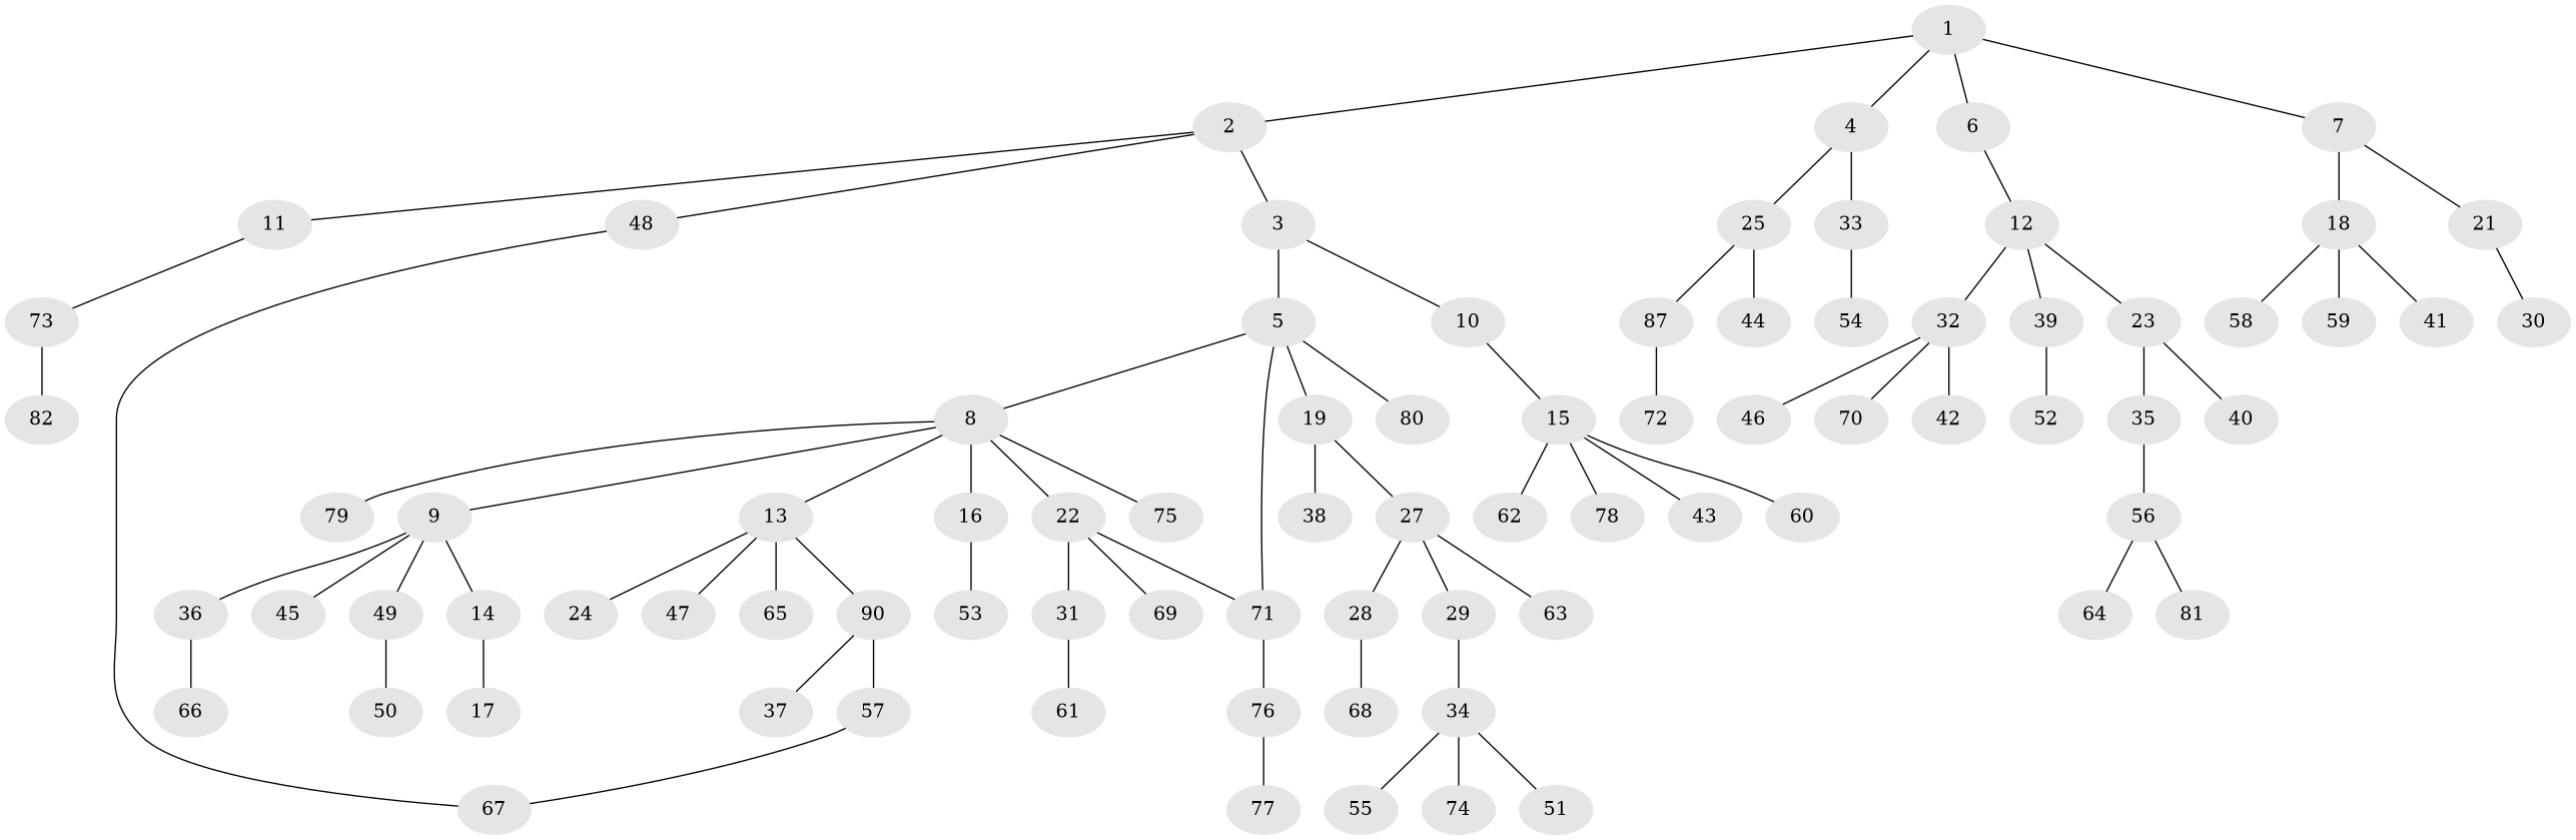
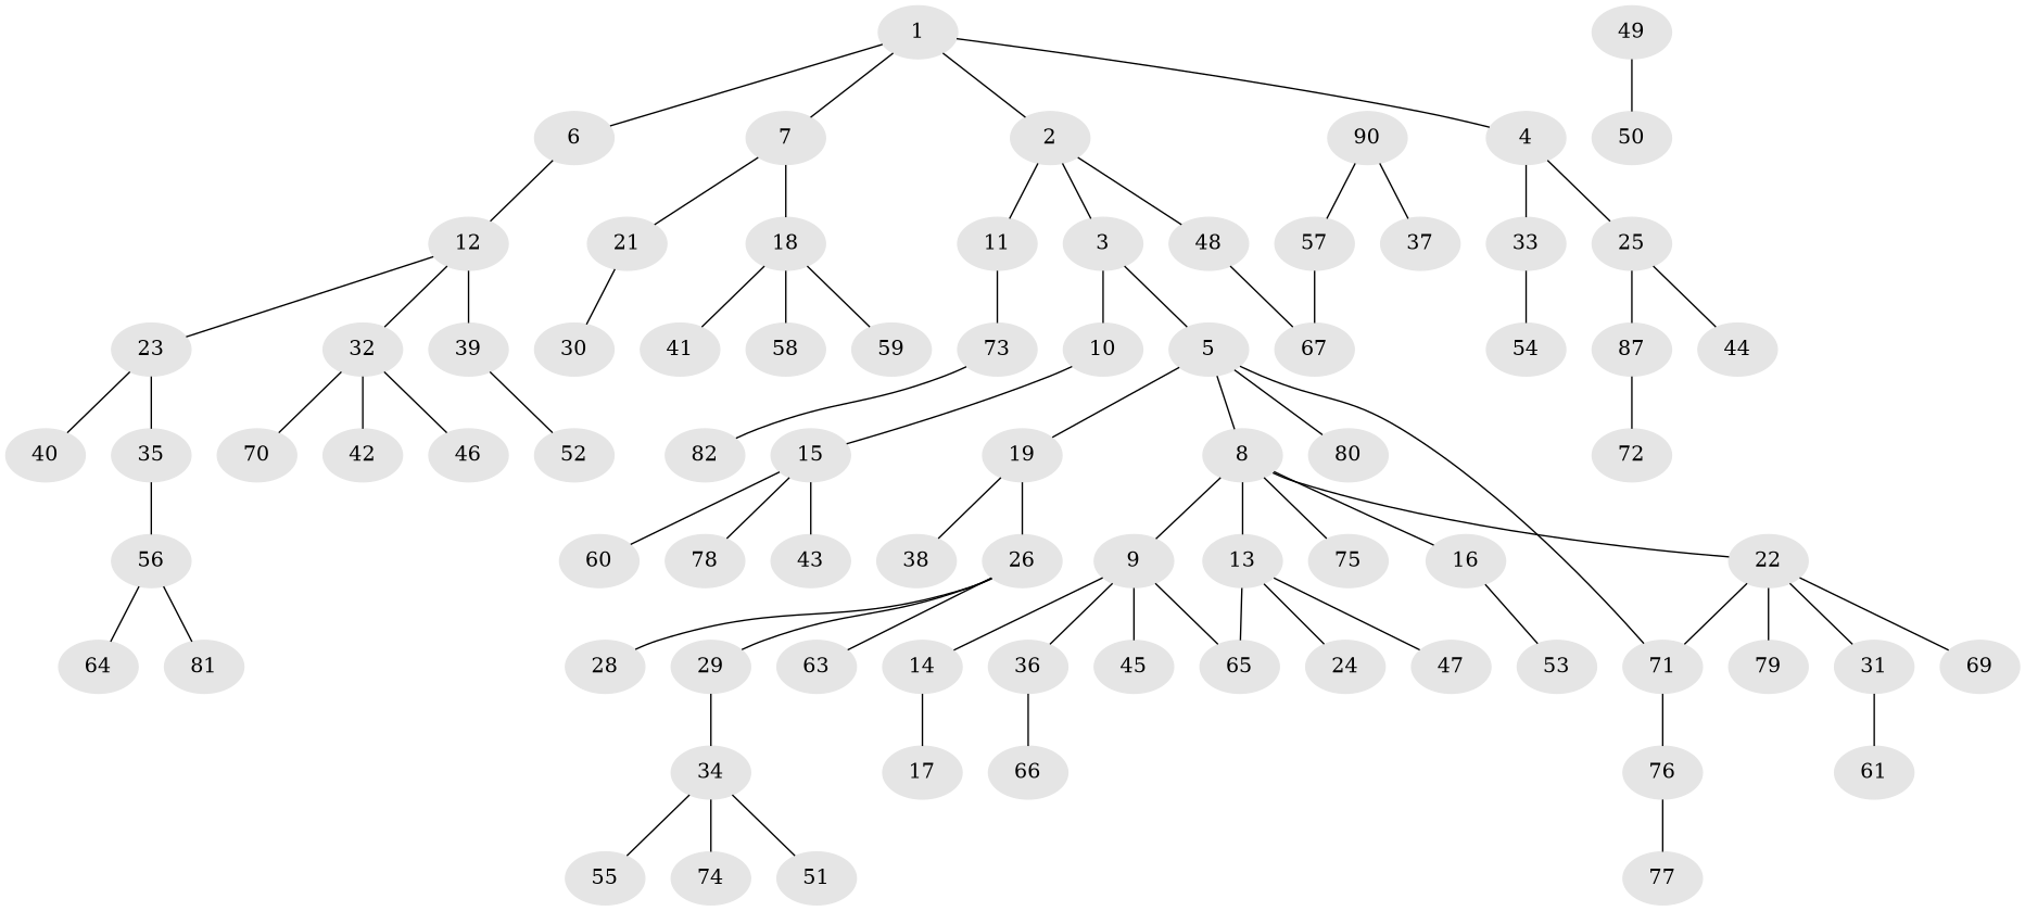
  graph {
    node [color=gray90 style=filled]
    1
    2
    4
    6
    7
    3
    11
    48
    25
    33
    12
    18
    21
    5
    10
    73
    67
    8
    19
    71
    80
    15
    n23 [label=87]
    44
    54
    9
    13
    16
    22
    75
-   26 [label=27]
+   26
    38
    76
    23
    32
    39
    41
    58
    59
    30
    14
    36
    45
    49
    n45 [label=90]
    24
    47
    65
    53
    31
    69
    79
    17
    66
    50
    43
    60
-   62
    78
    82
    35
    40
    42
    46
    70
    52
    37
    57
    28
    29
    63
    61
    56
    72
-   68
    34
    51
    55
    74
    64
    81
    77
    1 -- 2
    1 -- 4
    1 -- 6
    1 -- 7
    2 -- 3
    2 -- 11
    2 -- 48
    4 -- 25
    4 -- 33
    6 -- 12
    7 -- 18
    7 -- 21
    3 -- 5
    3 -- 10
    11 -- 73
    48 -- 67
    25 -- n23
    25 -- 44
    33 -- 54
    12 -- 23
    12 -- 32
    12 -- 39
    18 -- 41
    18 -- 58
    18 -- 59
    21 -- 30
    5 -- 8
    5 -- 19
    5 -- 71
    5 -- 80
    10 -- 15
    73 -- 82
    8 -- 9
    8 -- 13
    8 -- 16
    8 -- 22
    8 -- 75
    19 -- 26
    19 -- 38
    71 -- 76
    15 -- 43
    15 -- 60
-   15 -- 62
    15 -- 78
    n23 -- 72
    9 -- 14
    9 -- 36
    9 -- 45
-   9 -- 49
-   13 -- n45
+   9 -- 65
    13 -- 24
    13 -- 47
    13 -- 65
    16 -- 53
    22 -- 71
    22 -- 31
    22 -- 69
-   8 -- 79
+   22 -- 79
    26 -- 28
    26 -- 29
    26 -- 63
    76 -- 77
    23 -- 35
    23 -- 40
    32 -- 42
    32 -- 46
    32 -- 70
    39 -- 52
    14 -- 17
    36 -- 66
    49 -- 50
    n45 -- 37
    n45 -- 57
    31 -- 61
    35 -- 56
    57 -- 67
-   28 -- 68
    29 -- 34
    56 -- 64
    56 -- 81
    34 -- 51
    34 -- 55
    34 -- 74
  }
